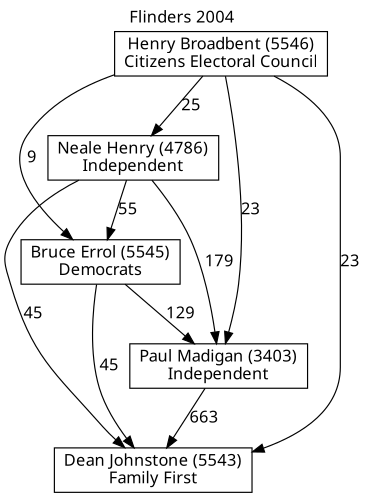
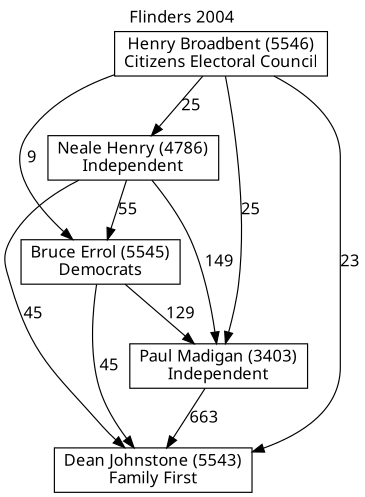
  digraph {
    fontname="Noto Sans"
    label="Flinders 2004"
    labelloc=t
    mclimit=10
    node [fontname="Noto Sans" shape=box]
    edge [fontname="Noto Sans"]
    n1 [label="Dean Johnstone (5543)\nFamily First"]
    n2 [label="Paul Madigan (3403)\nIndependent"]
    n3 [label="Bruce Errol (5545)\nDemocrats"]
    n4 [label="Neale Henry (4786)\nIndependent"]
    n5 [label="Henry Broadbent (5546)\nCitizens Electoral Council"]
    n2 -> n1 [label=663]
    n3 -> n1 [label=45]
    n3 -> n2 [label=129]
    n4 -> n1 [label=45]
-   n4 -> n2 [label=179]
+   n4 -> n2 [label=149]
    n4 -> n3 [label=55]
    n5 -> n1 [label=23]
-   n5 -> n2 [label=23]
+   n5 -> n2 [label=25]
    n5 -> n3 [label=9]
    n5 -> n4 [label=25]
  }
